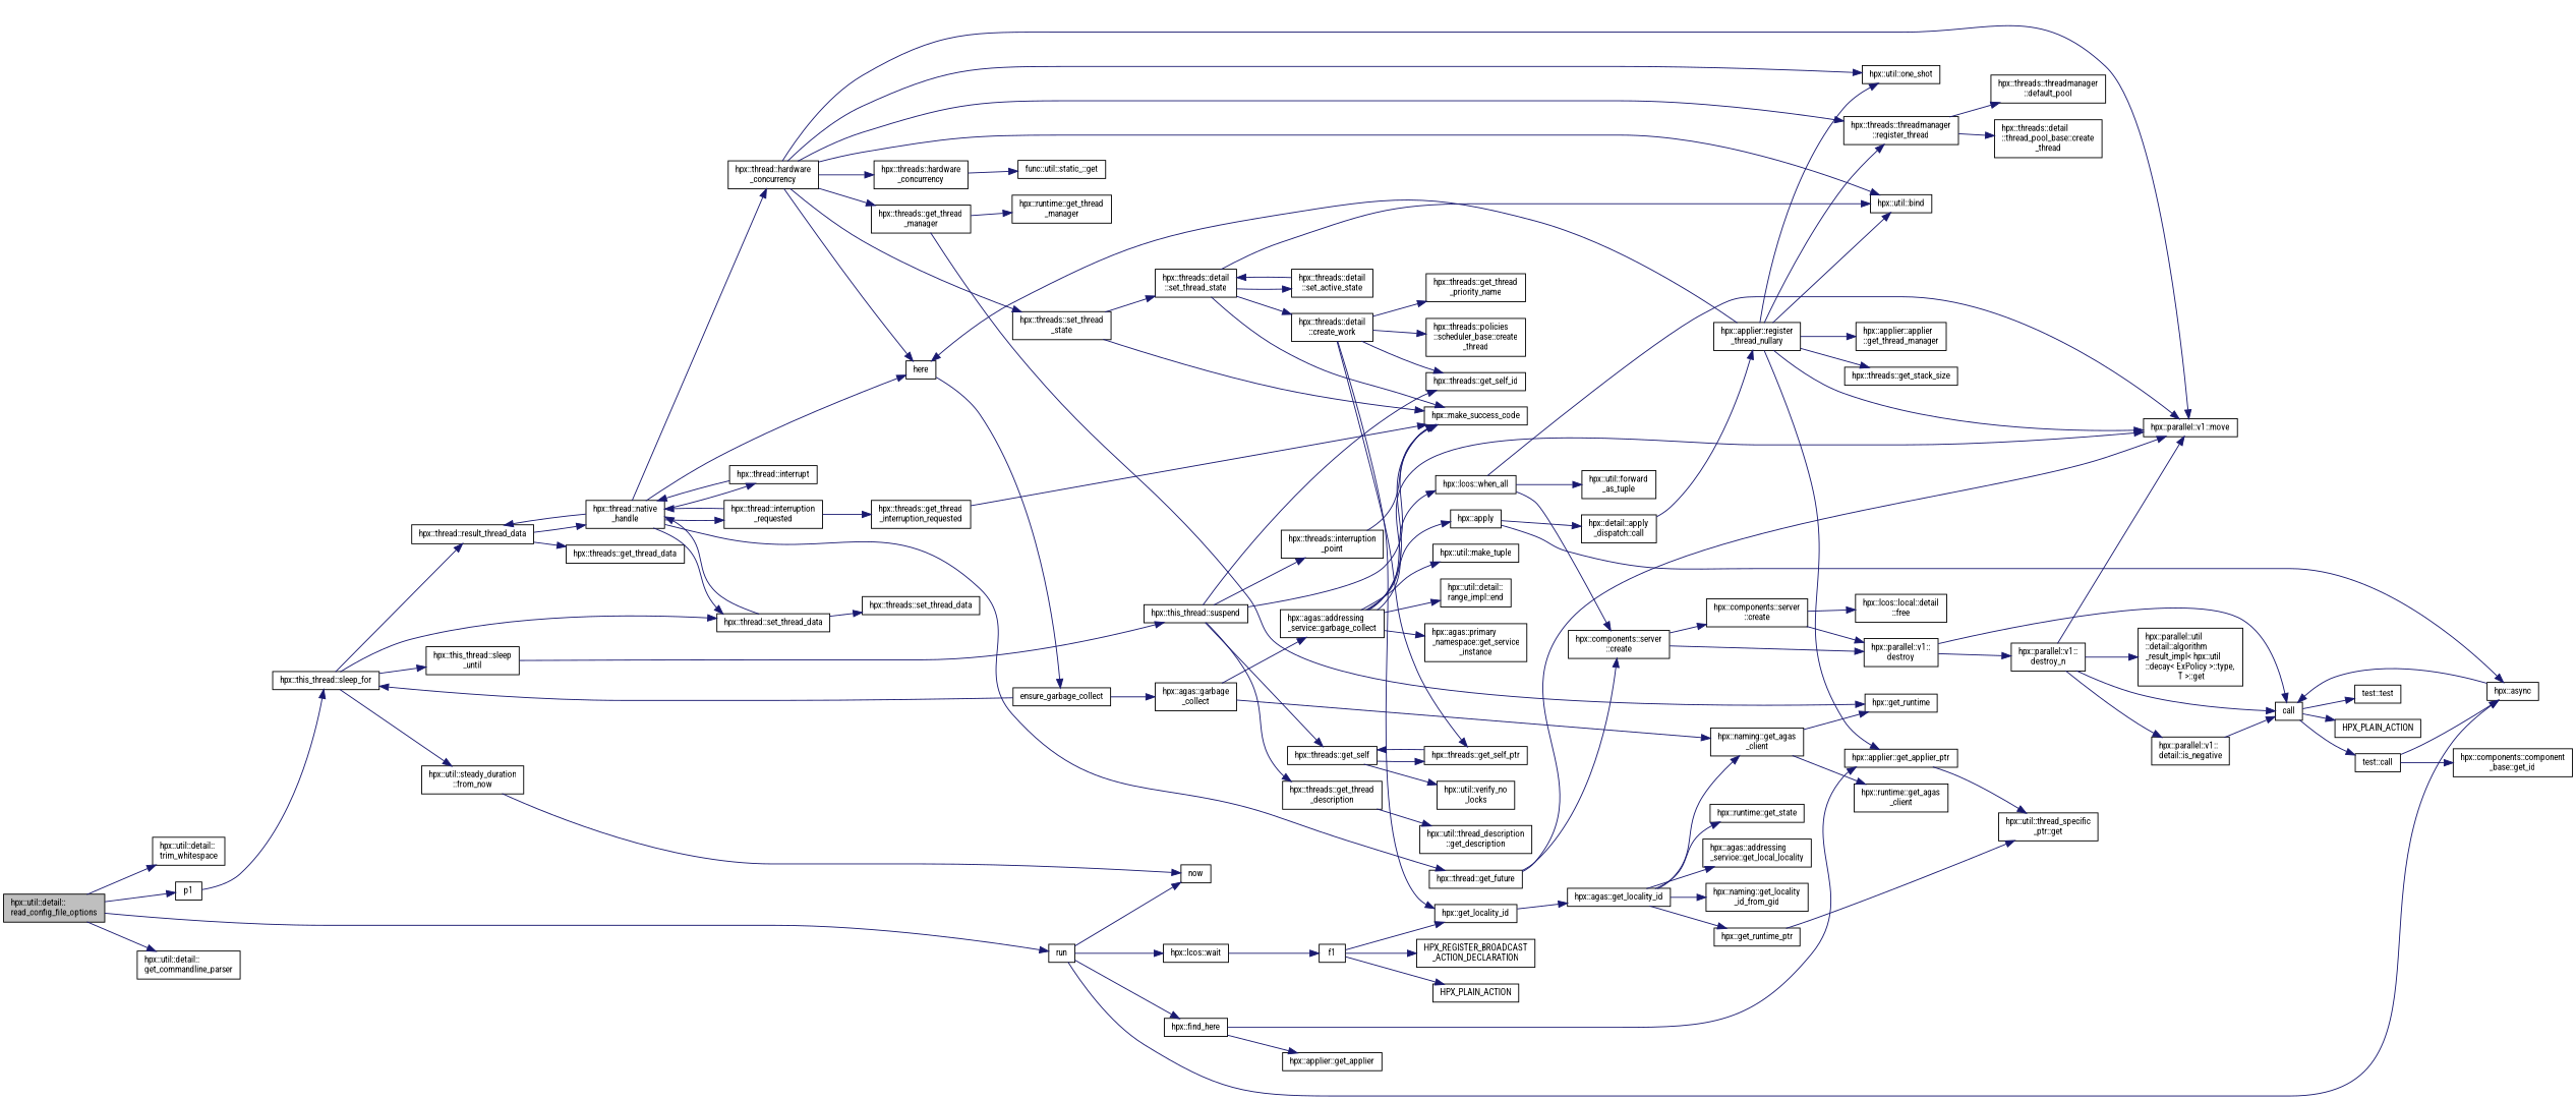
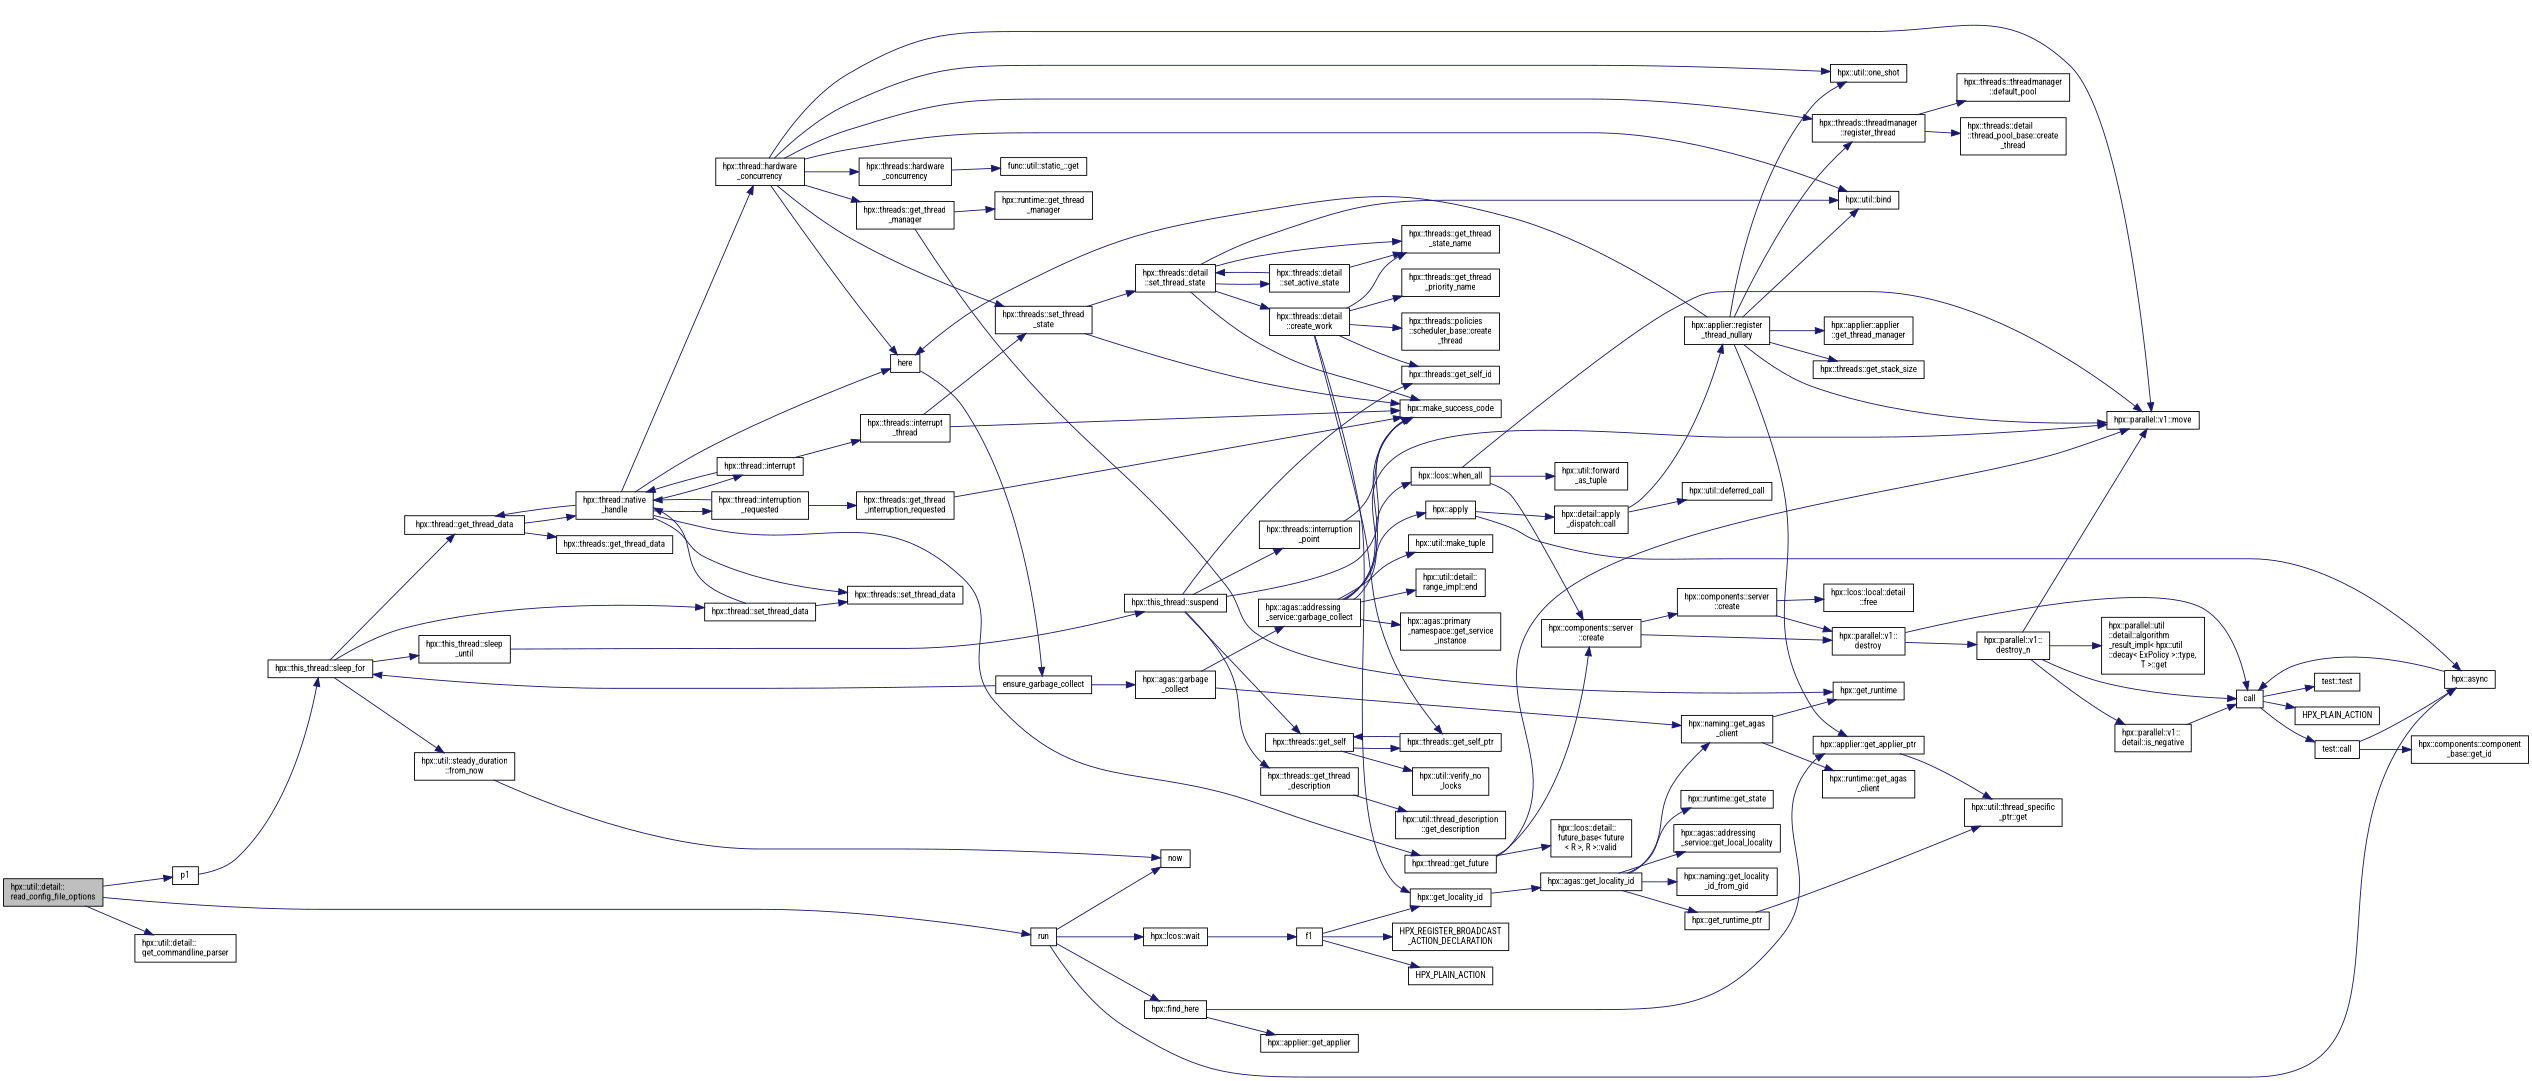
  digraph {
    fontname="Roboto Condensed"
    rankdir=LR
    node [color=black fillcolor=white fontname="Roboto Condensed" fontsize=10 shape=record style=filled]
    edge [color=midnightblue fontname="Roboto Condensed" fontsize=10 labelfontname=Helvetica labelfontsize=10 style=solid]
    n1 [fillcolor=grey75 fontcolor=black height=0.2 label="hpx::util::detail::\lread_config_file_options" width=0.4]
-   n2 [height=0.2 label="hpx::util::detail::\ltrim_whitespace" width=0.4]
    n3 [height=0.2 label=p1 width=0.4]
    n4 [height=0.2 label="hpx::util::detail::\lget_commandline_parser" width=0.4]
    n5 [height=0.2 label=run width=0.4]
    n6 [height=0.2 label="hpx::this_thread::sleep_for" width=0.4]
    n7 [height=0.2 label=now width=0.4]
    n8 [height=0.2 label="hpx::async" width=0.4]
    n9 [height=0.2 label="hpx::find_here" width=0.4]
    n10 [height=0.2 label="hpx::lcos::wait" width=0.4]
    n11 [height=0.2 label="hpx::this_thread::sleep\l_until" width=0.4]
    n12 [height=0.2 label="hpx::util::steady_duration\l::from_now" width=0.4]
-   n13 [height=0.2 label="hpx::thread::result_thread_data" width=0.4]
+   n13 [height=0.2 label="hpx::thread::get_thread_data" width=0.4]
    n14 [height=0.2 label="hpx::thread::set_thread_data" width=0.4]
    n15 [height=0.2 label="hpx::this_thread::suspend" width=0.4]
    n16 [height=0.2 label="hpx::threads::get_thread_data" width=0.4]
    n17 [height=0.2 label="hpx::thread::native\l_handle" width=0.4]
    n18 [height=0.2 label="hpx::threads::set_thread_data" width=0.4]
    n19 [height=0.2 label="hpx::threads::get_self" width=0.4]
    n20 [height=0.2 label="hpx::threads::get_self_id" width=0.4]
    n21 [height=0.2 label="hpx::threads::interruption\l_point" width=0.4]
    n22 [height=0.2 label="hpx::make_success_code" width=0.4]
    n23 [height=0.2 label="hpx::threads::get_thread\l_description" width=0.4]
    n24 [height=0.2 label="hpx::util::verify_no\l_locks" width=0.4]
    n25 [height=0.2 label="hpx::threads::get_self_ptr" width=0.4]
    n26 [height=0.2 label="hpx::util::thread_description\l::get_description" width=0.4]
    n27 [height=0.2 label="hpx::thread::hardware\l_concurrency" width=0.4]
    n28 [height=0.2 label=here width=0.4]
    n29 [height=0.2 label="hpx::thread::interrupt" width=0.4]
    n30 [height=0.2 label="hpx::thread::interruption\l_requested" width=0.4]
    n31 [height=0.2 label="hpx::thread::get_future" width=0.4]
    n32 [height=0.2 label="hpx::threads::hardware\l_concurrency" width=0.4]
    n33 [height=0.2 label="hpx::util::bind" width=0.4]
    n34 [height=0.2 label="hpx::util::one_shot" width=0.4]
    n35 [height=0.2 label="hpx::parallel::v1::move" width=0.4]
    n36 [height=0.2 label="hpx::threads::threadmanager\l::register_thread" width=0.4]
    n37 [height=0.2 label="hpx::threads::get_thread\l_manager" width=0.4]
    n38 [height=0.2 label="hpx::threads::set_thread\l_state" width=0.4]
    n39 [height=0.2 label=ensure_garbage_collect width=0.4]
+   n40 [height=0.2 label="hpx::threads::interrupt\l_thread" width=0.4]
    n41 [height=0.2 label="hpx::threads::get_thread\l_interruption_requested" width=0.4]
    n42 [height=0.2 label="hpx::components::server\l::create" width=0.4]
+   n43 [height=0.2 label="hpx::lcos::detail::\lfuture_base\< future\l\< R \>, R \>::valid" width=0.4]
    n44 [height=0.2 label="func::util::static_::get" width=0.4]
    n45 [height=0.2 label="hpx::threads::threadmanager\l::default_pool" width=0.4]
    n46 [height=0.2 label="hpx::threads::detail\l::thread_pool_base::create\l_thread" width=0.4]
    n47 [height=0.2 label="hpx::get_runtime" width=0.4]
    n48 [height=0.2 label="hpx::runtime::get_thread\l_manager" width=0.4]
    n49 [height=0.2 label="hpx::threads::detail\l::set_thread_state" width=0.4]
    n50 [height=0.2 label="hpx::agas::garbage\l_collect" width=0.4]
    n51 [height=0.2 label="hpx::naming::get_agas\l_client" width=0.4]
    n52 [height=0.2 label="hpx::agas::addressing\l_service::garbage_collect" width=0.4]
    n53 [height=0.2 label="hpx::runtime::get_agas\l_client" width=0.4]
    n54 [height=0.2 label="hpx::agas::primary\l_namespace::get_service\l_instance" width=0.4]
    n55 [height=0.2 label="hpx::util::make_tuple" width=0.4]
    n56 [height=0.2 label="hpx::util::detail::\lrange_impl::end" width=0.4]
    n57 [height=0.2 label="hpx::apply" width=0.4]
    n58 [height=0.2 label="hpx::lcos::when_all" width=0.4]
    n59 [height=0.2 label="hpx::detail::apply\l_dispatch::call" width=0.4]
    n60 [height=0.2 label=call width=0.4]
    n61 [height=0.2 label="hpx::util::forward\l_as_tuple" width=0.4]
    n62 [height=0.2 label="hpx::applier::register\l_thread_nullary" width=0.4]
+   n63 [height=0.2 label="hpx::util::deferred_call" width=0.4]
    n64 [height=0.2 label="hpx::applier::get_applier_ptr" width=0.4]
    n65 [height=0.2 label="hpx::threads::get_stack_size" width=0.4]
    n66 [height=0.2 label="hpx::applier::applier\l::get_thread_manager" width=0.4]
    n67 [height=0.2 label="hpx::util::thread_specific\l_ptr::get" width=0.4]
    n68 [height=0.2 label="test::test" width=0.4]
    n69 [height=0.2 label=HPX_PLAIN_ACTION width=0.4]
    n70 [height=0.2 label="test::call" width=0.4]
    n71 [height=0.2 label="hpx::components::component\l_base::get_id" width=0.4]
    n72 [height=0.2 label="hpx::components::server\l::create" width=0.4]
    n73 [height=0.2 label="hpx::parallel::v1::\ldestroy" width=0.4]
    n74 [height=0.2 label="hpx::lcos::local::detail\l::free" width=0.4]
    n75 [height=0.2 label="hpx::parallel::v1::\ldestroy_n" width=0.4]
    n76 [height=0.2 label="hpx::parallel::v1::\ldetail::is_negative" width=0.4]
    n77 [height=0.2 label="hpx::parallel::util\l::detail::algorithm\l_result_impl\< hpx::util\l::decay\< ExPolicy \>::type,\l T \>::get" width=0.4]
+   n78 [height=0.2 label="hpx::threads::get_thread\l_state_name" width=0.4]
    n79 [height=0.2 label="hpx::threads::detail\l::set_active_state" width=0.4]
    n80 [height=0.2 label="hpx::threads::detail\l::create_work" width=0.4]
    n81 [height=0.2 label="hpx::threads::get_thread\l_priority_name" width=0.4]
    n82 [height=0.2 label="hpx::get_locality_id" width=0.4]
    n83 [height=0.2 label="hpx::threads::policies\l::scheduler_base::create\l_thread" width=0.4]
    n84 [height=0.2 label="hpx::agas::get_locality_id" width=0.4]
    n85 [height=0.2 label="hpx::get_runtime_ptr" width=0.4]
    n86 [height=0.2 label="hpx::runtime::get_state" width=0.4]
    n87 [height=0.2 label="hpx::agas::addressing\l_service::get_local_locality" width=0.4]
    n88 [height=0.2 label="hpx::naming::get_locality\l_id_from_gid" width=0.4]
    n89 [height=0.2 label="hpx::applier::get_applier" width=0.4]
    n90 [height=0.2 label=f1 width=0.4]
    n91 [height=0.2 label=HPX_PLAIN_ACTION width=0.4]
    n92 [height=0.2 label="HPX_REGISTER_BROADCAST\l_ACTION_DECLARATION" width=0.4]
-   n1 -> n2
    n1 -> n3
    n1 -> n4
    n1 -> n5
    n3 -> n6
    n5 -> n7
    n5 -> n8
    n5 -> n9
    n5 -> n10
    n6 -> n11
    n6 -> n12
    n6 -> n13
    n6 -> n14
    n8 -> n60
    n9 -> n64
    n9 -> n89
    n10 -> n90
    n11 -> n15
    n12 -> n7
    n13 -> n16
    n13 -> n17
    n14 -> n17
    n14 -> n18
    n15 -> n19
    n15 -> n20
    n15 -> n21
    n15 -> n22
    n15 -> n23
    n17 -> n13
-   n17 -> n14
+   n17 -> n18
    n17 -> n27
    n17 -> n28
    n17 -> n29
    n17 -> n30
    n17 -> n31
    n19 -> n24
    n19 -> n25
    n21 -> n22
    n23 -> n26
    n25 -> n19
    n27 -> n28
    n27 -> n32
    n27 -> n33
    n27 -> n34
    n27 -> n35
    n27 -> n36
    n27 -> n37
    n27 -> n38
    n28 -> n39
    n29 -> n17
+   n29 -> n40
    n30 -> n17
    n30 -> n41
    n31 -> n35
    n31 -> n42
+   n31 -> n43
    n32 -> n44
    n36 -> n45
    n36 -> n46
    n37 -> n47
    n37 -> n48
    n38 -> n22
    n38 -> n49
    n39 -> n6
    n39 -> n50
+   n40 -> n22
+   n40 -> n38
    n41 -> n22
    n42 -> n72
    n42 -> n73
    n49 -> n22
    n49 -> n33
+   n49 -> n78
    n49 -> n79
    n49 -> n80
    n50 -> n51
    n50 -> n52
    n51 -> n47
    n51 -> n53
    n52 -> n22
    n52 -> n35
    n52 -> n54
    n52 -> n55
    n52 -> n56
    n52 -> n57
    n52 -> n58
    n57 -> n8
    n57 -> n59
    n58 -> n35
    n58 -> n42
    n58 -> n61
    n59 -> n62
+   n59 -> n63
    n60 -> n68
    n60 -> n69
    n60 -> n70
    n62 -> n28
    n62 -> n33
    n62 -> n34
    n62 -> n35
    n62 -> n36
    n62 -> n64
    n62 -> n65
    n62 -> n66
    n64 -> n67
    n70 -> n8
    n70 -> n71
    n72 -> n73
    n72 -> n74
    n73 -> n60
    n73 -> n75
    n75 -> n35
    n75 -> n60
    n75 -> n76
    n75 -> n77
    n76 -> n60
    n79 -> n49
+   n79 -> n78
    n80 -> n20
    n80 -> n25
+   n80 -> n78
    n80 -> n81
    n80 -> n82
    n80 -> n83
    n82 -> n84
    n84 -> n51
    n84 -> n85
    n84 -> n86
    n84 -> n87
    n84 -> n88
    n85 -> n67
    n90 -> n82
    n90 -> n91
    n90 -> n92
  }
